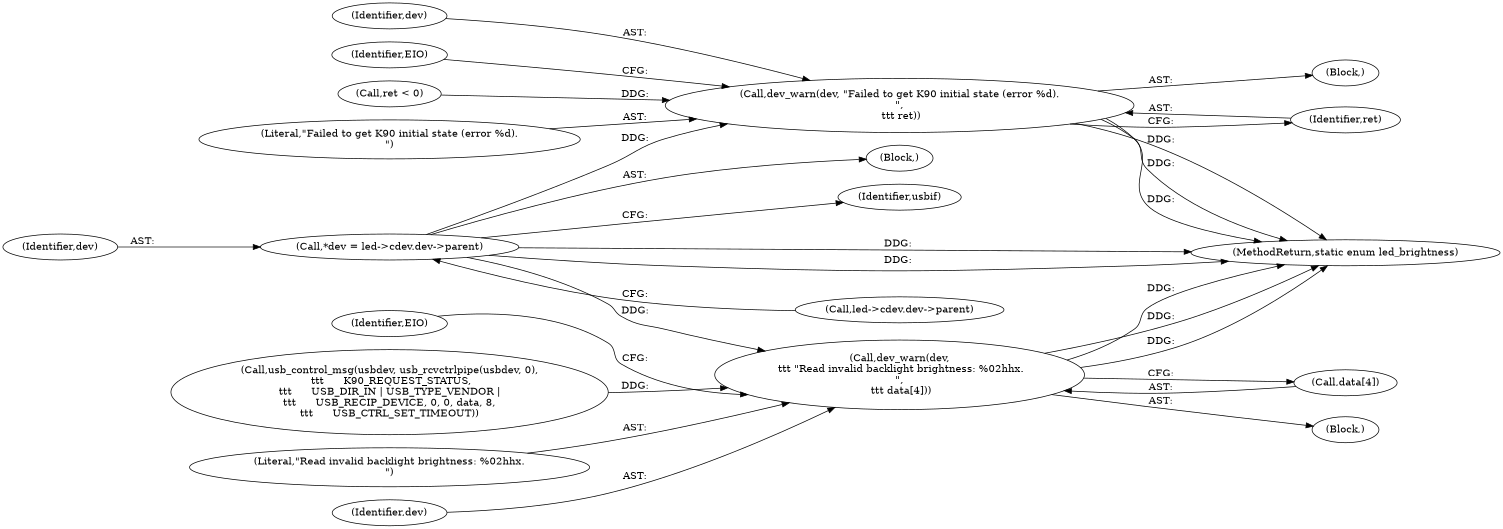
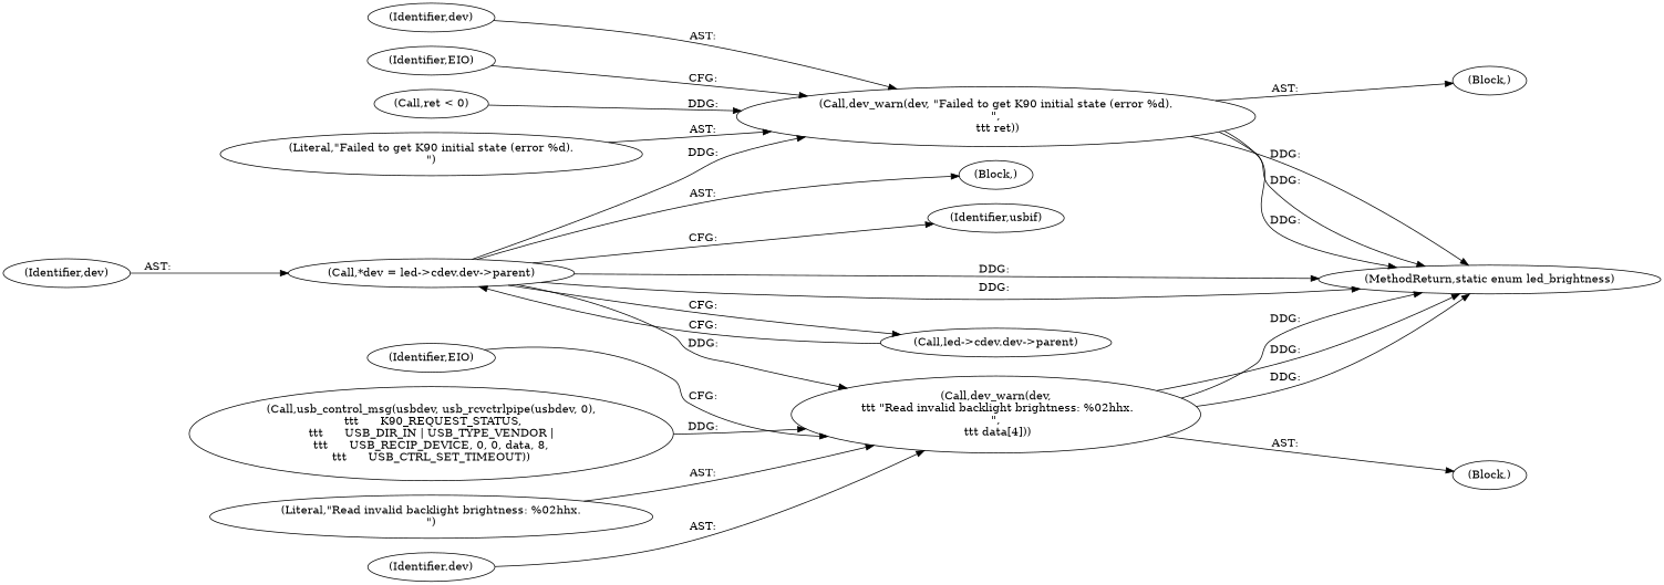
  digraph {
    rankdir=LR
    n1 [label="(Call,*dev = led->cdev.dev->parent)"]
    n2 [label="(Call,dev_warn(dev, \"Failed to get K90 initial state (error %d).\n\",\n \t\t\t ret))"]
    n3 [label="(Call,dev_warn(dev,\n \t\t\t \"Read invalid backlight brightness: %02hhx.\n\",\n \t\t\t data[4]))"]
    n4 [label="(Call,led->cdev.dev->parent)"]
    n5 [label="(Block,)"]
    n6 [label="(MethodReturn,static enum led_brightness)"]
    n7 [label="(Identifier,usbif)"]
-   n8 [label="(Identifier,ret)"]
    n9 [label="(Block,)"]
-   n10 [label="(Call,data[4])"]
    n11 [label="(Block,)"]
    n12 [label="(Identifier,EIO)"]
    n13 [label="(Identifier,dev)"]
    n14 [label="(Identifier,dev)"]
    n15 [label="(Identifier,EIO)"]
    n16 [label="(Call,ret < 0)"]
    n17 [label="(Call,usb_control_msg(usbdev, usb_rcvctrlpipe(usbdev, 0),\n \t\t\t      K90_REQUEST_STATUS,\n\t\t\t      USB_DIR_IN | USB_TYPE_VENDOR |\n\t\t\t      USB_RECIP_DEVICE, 0, 0, data, 8,\n\t\t\t      USB_CTRL_SET_TIMEOUT))"]
    n18 [label="(Literal,\"Read invalid backlight brightness: %02hhx.\n\")"]
    n19 [label="(Identifier,dev)"]
    n20 [label="(Literal,\"Failed to get K90 initial state (error %d).\n\")"]
    n1 -> n2 [label="DDG: "]
    n1 -> n3 [label="DDG: "]
+   n1 -> n4 [label="CFG: "]
    n1 -> n5 [label="AST: "]
    n1 -> n6 [label="DDG: "]
    n1 -> n6 [label="DDG: "]
    n1 -> n7 [label="CFG: "]
    n2 -> n6 [label="DDG: "]
    n2 -> n6 [label="DDG: "]
    n2 -> n6 [label="DDG: "]
-   n2 -> n8 [label="CFG: "]
    n2 -> n9 [label="AST: "]
    n3 -> n6 [label="DDG: "]
    n3 -> n6 [label="DDG: "]
    n3 -> n6 [label="DDG: "]
-   n3 -> n10 [label="CFG: "]
    n3 -> n11 [label="AST: "]
    n4 -> n1 [label="CFG: "]
-   n8 -> n2 [label="AST: "]
-   n10 -> n3 [label="AST: "]
    n12 -> n3 [label="CFG: "]
    n13 -> n1 [label="AST: "]
    n14 -> n2 [label="AST: "]
    n15 -> n2 [label="CFG: "]
    n16 -> n2 [label="DDG: "]
    n17 -> n3 [label="DDG: "]
    n18 -> n3 [label="AST: "]
    n19 -> n3 [label="AST: "]
    n20 -> n2 [label="AST: "]
  }
